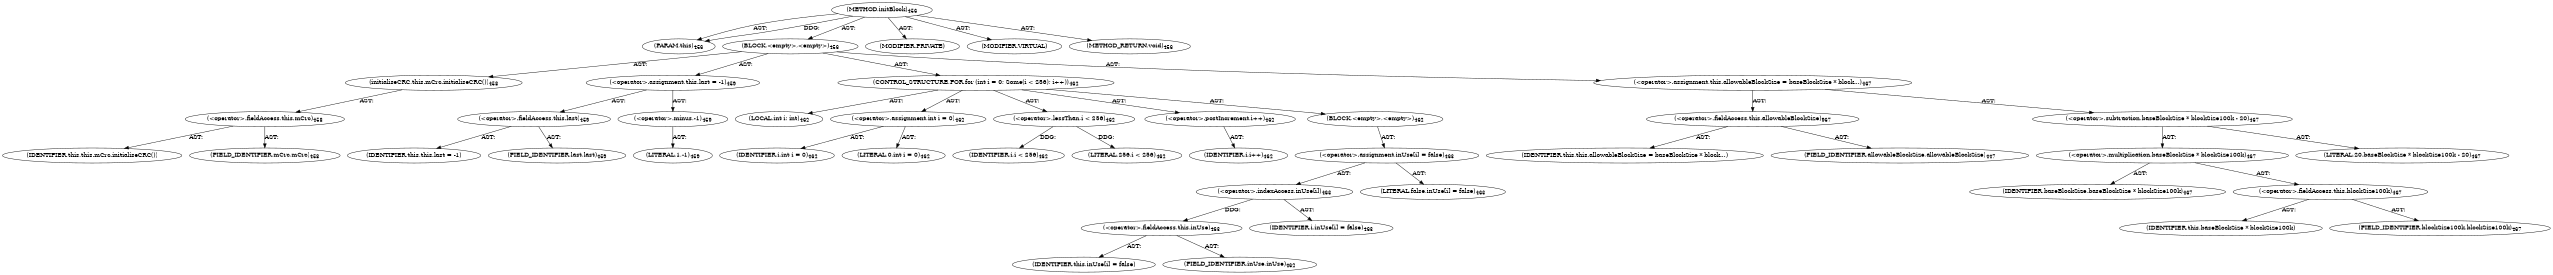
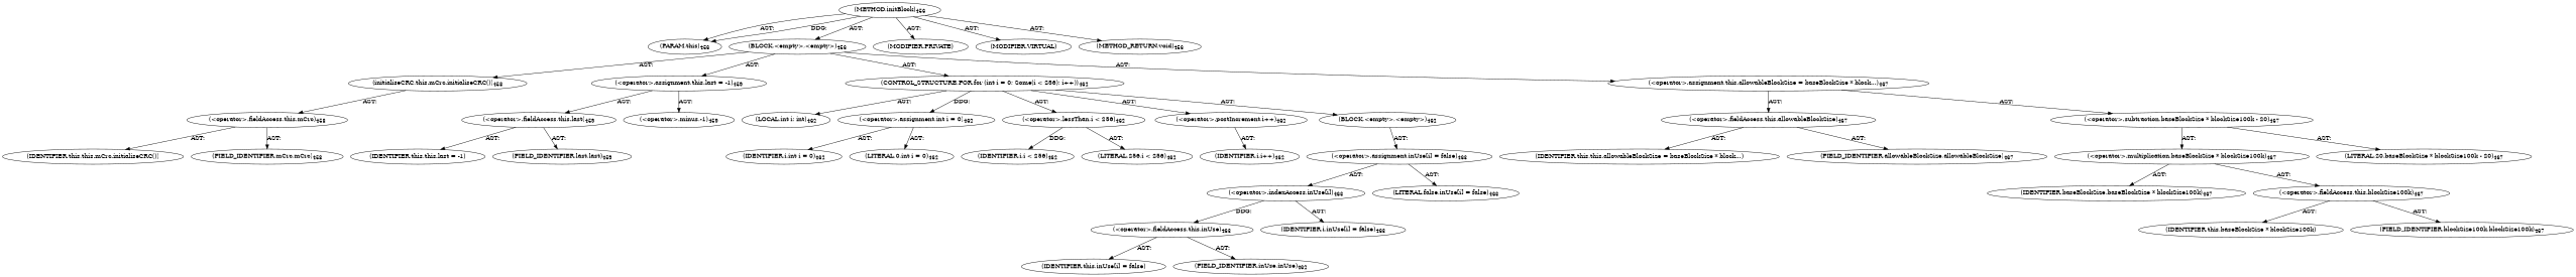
  digraph {
    n1 [label=<(METHOD,initBlock)<SUB>456</SUB>>]
    n2 [label=<(PARAM,this)<SUB>456</SUB>>]
    n3 [label=<(BLOCK,&lt;empty&gt;,&lt;empty&gt;)<SUB>456</SUB>>]
    n4 [label=<(MODIFIER,PRIVATE)>]
    n5 [label=<(MODIFIER,VIRTUAL)>]
    n6 [label=<(METHOD_RETURN,void)<SUB>456</SUB>>]
    n7 [label=<(initialiseCRC,this.mCrc.initialiseCRC())<SUB>458</SUB>>]
    n8 [label=<(&lt;operator&gt;.assignment,this.last = -1)<SUB>459</SUB>>]
    n9 [label=<(CONTROL_STRUCTURE,FOR,for (int i = 0; Some(i &lt; 256); i++))<SUB>462</SUB>>]
    n10 [label=<(&lt;operator&gt;.assignment,this.allowableBlockSize = baseBlockSize * block...)<SUB>467</SUB>>]
    n11 [label=<(&lt;operator&gt;.fieldAccess,this.mCrc)<SUB>458</SUB>>]
    n12 [label=<(&lt;operator&gt;.fieldAccess,this.last)<SUB>459</SUB>>]
    n13 [label=<(&lt;operator&gt;.minus,-1)<SUB>459</SUB>>]
    n14 [label=<(LOCAL,int i: int)<SUB>462</SUB>>]
    n15 [label=<(&lt;operator&gt;.assignment,int i = 0)<SUB>462</SUB>>]
    n16 [label=<(&lt;operator&gt;.lessThan,i &lt; 256)<SUB>462</SUB>>]
    n17 [label=<(&lt;operator&gt;.postIncrement,i++)<SUB>462</SUB>>]
    n18 [label=<(BLOCK,&lt;empty&gt;,&lt;empty&gt;)<SUB>462</SUB>>]
-   n19 [label=<(&lt;operator&gt;.fieldAccess,this.allowableBlockSize)<SUB>967</SUB>>]
+   n19 [label=<(&lt;operator&gt;.fieldAccess,this.allowableBlockSize)<SUB>467</SUB>>]
    n20 [label=<(&lt;operator&gt;.subtraction,baseBlockSize * blockSize100k - 20)<SUB>467</SUB>>]
    n21 [label=<(IDENTIFIER,this,this.mCrc.initialiseCRC())>]
    n22 [label=<(FIELD_IDENTIFIER,mCrc,mCrc)<SUB>458</SUB>>]
    n23 [label=<(IDENTIFIER,this,this.last = -1)>]
    n24 [label=<(FIELD_IDENTIFIER,last,last)<SUB>459</SUB>>]
-   n25 [label=<(LITERAL,1,-1)<SUB>459</SUB>>]
    n26 [label=<(IDENTIFIER,i,int i = 0)<SUB>462</SUB>>]
    n27 [label=<(LITERAL,0,int i = 0)<SUB>462</SUB>>]
    n28 [label=<(IDENTIFIER,i,i &lt; 256)<SUB>462</SUB>>]
    n29 [label=<(LITERAL,256,i &lt; 256)<SUB>462</SUB>>]
    n30 [label=<(IDENTIFIER,i,i++)<SUB>462</SUB>>]
    n31 [label=<(&lt;operator&gt;.assignment,inUse[i] = false)<SUB>463</SUB>>]
    n32 [label=<(&lt;operator&gt;.indexAccess,inUse[i])<SUB>463</SUB>>]
    n33 [label=<(LITERAL,false,inUse[i] = false)<SUB>463</SUB>>]
    n34 [label=<(&lt;operator&gt;.fieldAccess,this.inUse)<SUB>463</SUB>>]
    n35 [label=<(IDENTIFIER,i,inUse[i] = false)<SUB>463</SUB>>]
    n36 [label=<(IDENTIFIER,this,inUse[i] = false)>]
    n37 [label=<(FIELD_IDENTIFIER,inUse,inUse)<SUB>462</SUB>>]
    n38 [label=<(IDENTIFIER,this,this.allowableBlockSize = baseBlockSize * block...)>]
-   n39 [label=<(FIELD_IDENTIFIER,allowableBlockSize,allowableBlockSize)<SUB>447</SUB>>]
+   n39 [label=<(FIELD_IDENTIFIER,allowableBlockSize,allowableBlockSize)<SUB>467</SUB>>]
    n40 [label=<(&lt;operator&gt;.multiplication,baseBlockSize * blockSize100k)<SUB>467</SUB>>]
    n41 [label=<(LITERAL,20,baseBlockSize * blockSize100k - 20)<SUB>467</SUB>>]
    n42 [label=<(IDENTIFIER,baseBlockSize,baseBlockSize * blockSize100k)<SUB>467</SUB>>]
    n43 [label=<(&lt;operator&gt;.fieldAccess,this.blockSize100k)<SUB>467</SUB>>]
    n44 [label=<(IDENTIFIER,this,baseBlockSize * blockSize100k)>]
    n45 [label=<(FIELD_IDENTIFIER,blockSize100k,blockSize100k)<SUB>467</SUB>>]
    n1 -> n2 [label="AST: "]
    n1 -> n2 [label="DDG: "]
    n1 -> n3 [label="AST: "]
    n1 -> n4 [label="AST: "]
    n1 -> n5 [label="AST: "]
    n1 -> n6 [label="AST: "]
    n3 -> n7 [label="AST: "]
    n3 -> n8 [label="AST: "]
    n3 -> n9 [label="AST: "]
    n3 -> n10 [label="AST: "]
    n7 -> n11 [label="AST: "]
    n8 -> n12 [label="AST: "]
    n8 -> n13 [label="AST: "]
    n9 -> n14 [label="AST: "]
-   n9 -> n15 [label="AST: "]
+   n9 -> n15 [label="DDG: "]
    n9 -> n16 [label="AST: "]
    n9 -> n17 [label="AST: "]
    n9 -> n18 [label="AST: "]
    n10 -> n19 [label="AST: "]
    n10 -> n20 [label="AST: "]
    n11 -> n21 [label="AST: "]
    n11 -> n22 [label="AST: "]
    n12 -> n23 [label="AST: "]
    n12 -> n24 [label="AST: "]
-   n13 -> n25 [label="AST: "]
    n15 -> n26 [label="AST: "]
    n15 -> n27 [label="AST: "]
    n16 -> n28 [label="DDG: "]
-   n16 -> n29 [label="DDG: "]
+   n16 -> n29 [label="AST: "]
    n17 -> n30 [label="AST: "]
    n18 -> n31 [label="AST: "]
    n19 -> n38 [label="AST: "]
    n19 -> n39 [label="AST: "]
    n20 -> n40 [label="AST: "]
    n20 -> n41 [label="AST: "]
    n31 -> n32 [label="AST: "]
    n31 -> n33 [label="AST: "]
    n32 -> n34 [label="DDG: "]
    n32 -> n35 [label="AST: "]
    n34 -> n36 [label="AST: "]
    n34 -> n37 [label="AST: "]
    n40 -> n42 [label="AST: "]
    n40 -> n43 [label="AST: "]
    n43 -> n44 [label="AST: "]
    n43 -> n45 [label="AST: "]
  }
